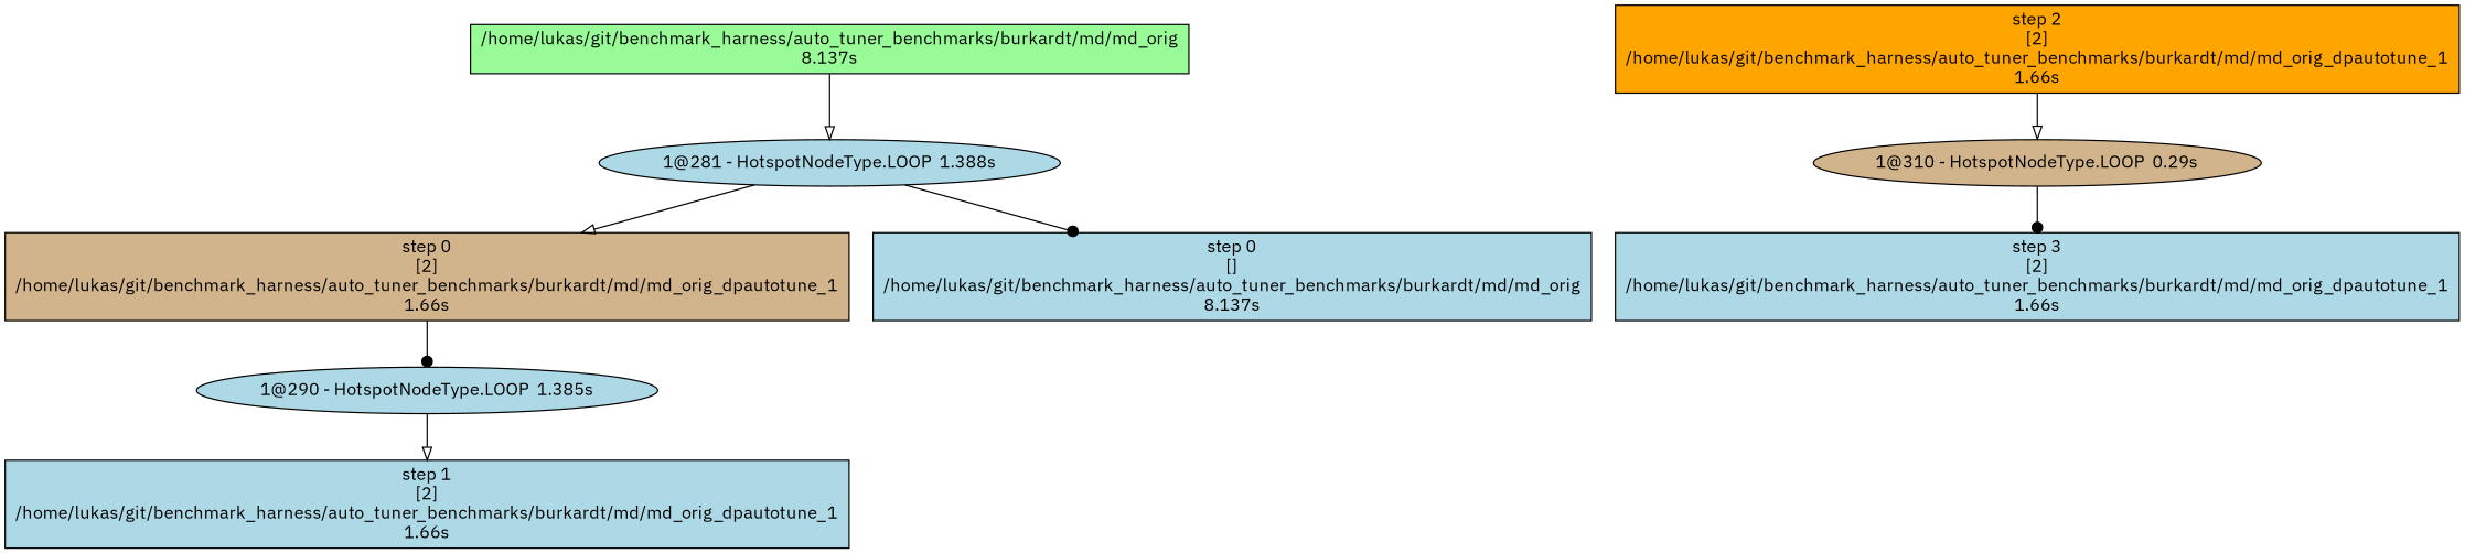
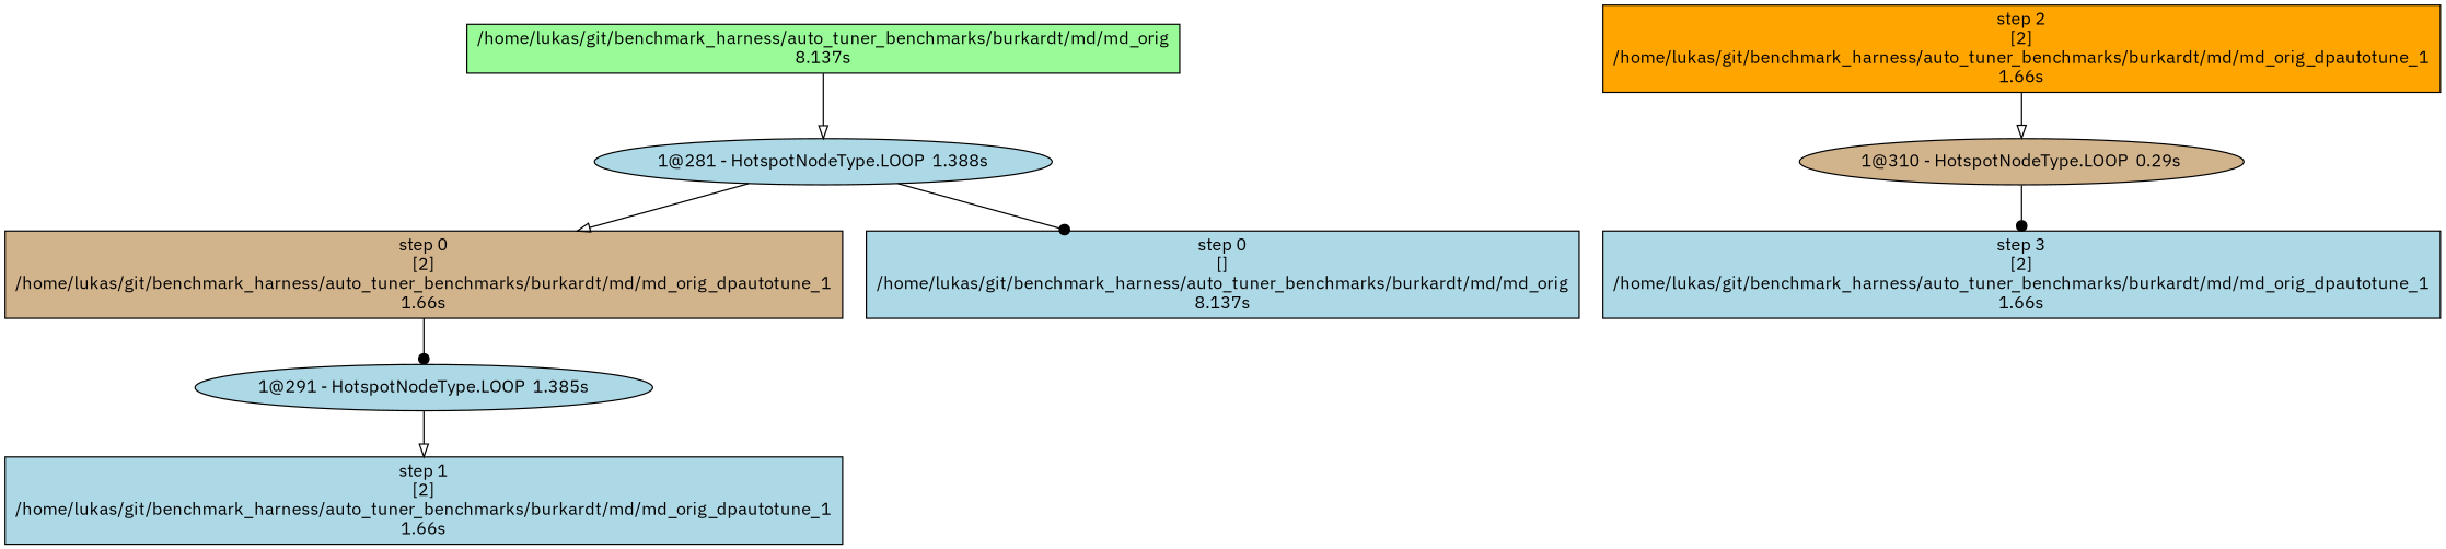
  strict digraph {
    fontname="IBM Plex Sans"
    node [color=black fillcolor=lightblue fontname="IBM Plex Sans" shape=box style=filled]
    edge [arrowhead=onormal fontname="IBM Plex Sans"]
    "/home/lukas/git/benchmark_harness/auto_tuner_benchmarks/burkardt/md/md_orig\n8.137s" [fillcolor=palegreen]
    "1@281 - HotspotNodeType.LOOP  1.388s" [shape=""]
    "step 0\n[2]\n/home/lukas/git/benchmark_harness/auto_tuner_benchmarks/burkardt/md/md_orig_dpautotune_1\n1.66s" [fillcolor=tan]
    "step 0\n[]\n/home/lukas/git/benchmark_harness/auto_tuner_benchmarks/burkardt/md/md_orig\n8.137s"
-   "1@291 - HotspotNodeType.LOOP  1.385s" [label="1@290 - HotspotNodeType.LOOP  1.385s" shape=""]
+   "1@291 - HotspotNodeType.LOOP  1.385s" [shape=""]
    "step 1\n[2]\n/home/lukas/git/benchmark_harness/auto_tuner_benchmarks/burkardt/md/md_orig_dpautotune_1\n1.66s"
    "step 2\n[2]\n/home/lukas/git/benchmark_harness/auto_tuner_benchmarks/burkardt/md/md_orig_dpautotune_1\n1.66s" [fillcolor=orange]
    "1@310 - HotspotNodeType.LOOP  0.29s" [fillcolor=tan shape=""]
    "step 3\n[2]\n/home/lukas/git/benchmark_harness/auto_tuner_benchmarks/burkardt/md/md_orig_dpautotune_1\n1.66s"
    "/home/lukas/git/benchmark_harness/auto_tuner_benchmarks/burkardt/md/md_orig\n8.137s" -> "1@281 - HotspotNodeType.LOOP  1.388s"
    "1@281 - HotspotNodeType.LOOP  1.388s" -> "step 0\n[2]\n/home/lukas/git/benchmark_harness/auto_tuner_benchmarks/burkardt/md/md_orig_dpautotune_1\n1.66s"
    "1@281 - HotspotNodeType.LOOP  1.388s" -> "step 0\n[]\n/home/lukas/git/benchmark_harness/auto_tuner_benchmarks/burkardt/md/md_orig\n8.137s" [arrowhead=dot]
    "step 0\n[2]\n/home/lukas/git/benchmark_harness/auto_tuner_benchmarks/burkardt/md/md_orig_dpautotune_1\n1.66s" -> "1@291 - HotspotNodeType.LOOP  1.385s" [arrowhead=dot]
    "1@291 - HotspotNodeType.LOOP  1.385s" -> "step 1\n[2]\n/home/lukas/git/benchmark_harness/auto_tuner_benchmarks/burkardt/md/md_orig_dpautotune_1\n1.66s"
    "step 2\n[2]\n/home/lukas/git/benchmark_harness/auto_tuner_benchmarks/burkardt/md/md_orig_dpautotune_1\n1.66s" -> "1@310 - HotspotNodeType.LOOP  0.29s"
    "1@310 - HotspotNodeType.LOOP  0.29s" -> "step 3\n[2]\n/home/lukas/git/benchmark_harness/auto_tuner_benchmarks/burkardt/md/md_orig_dpautotune_1\n1.66s" [arrowhead=dot]
  }
